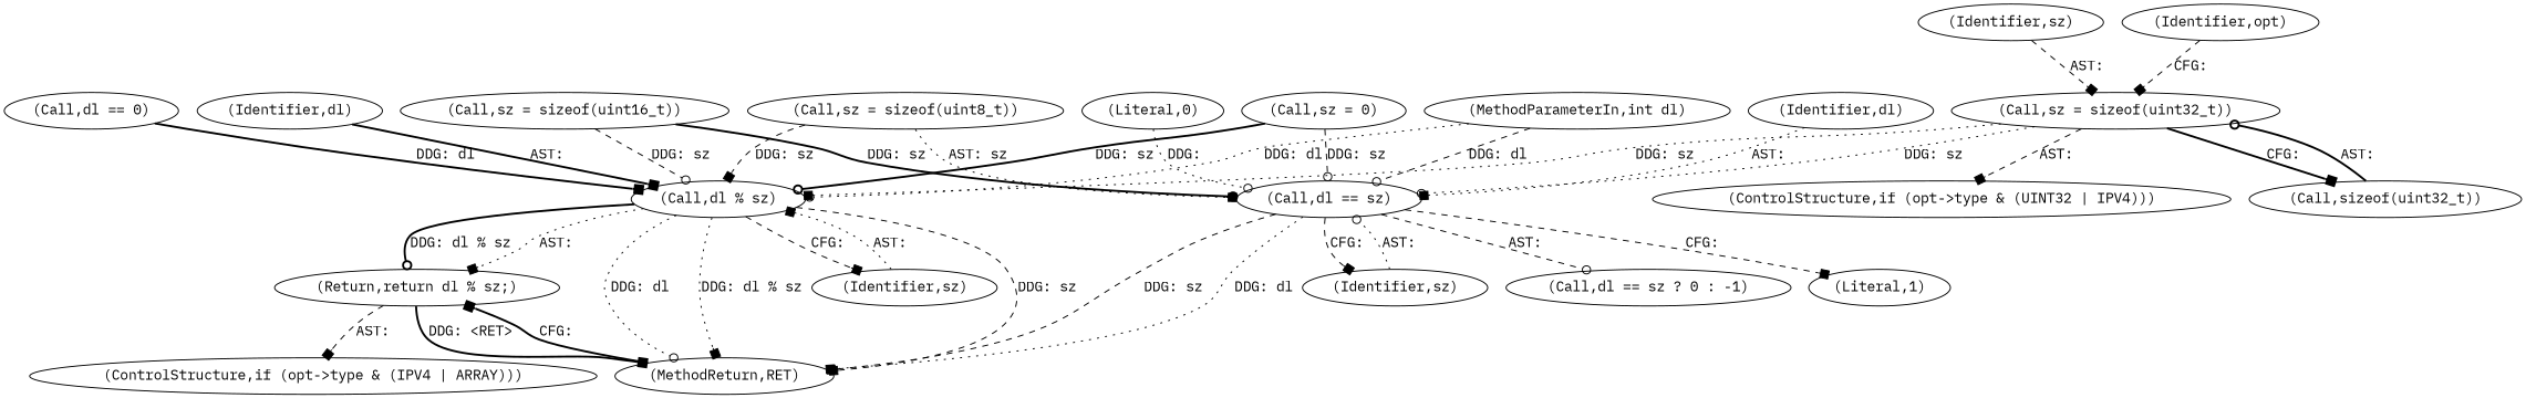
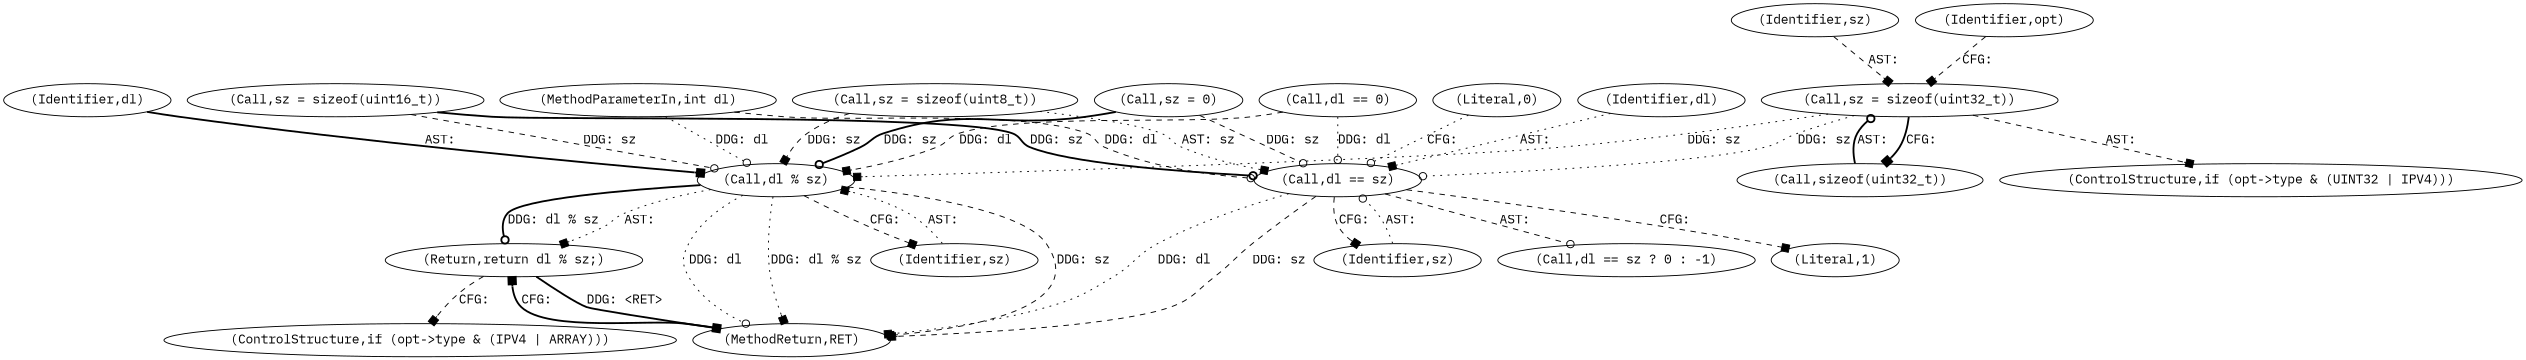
  digraph {
    fontname="IBM Plex Mono"
    node [fontname="IBM Plex Mono"]
    edge [arrowhead=box fontname="IBM Plex Mono" style=dashed]
    n1 [label="(Call,sz = sizeof(uint32_t))"]
    n2 [label="(Call,dl % sz)"]
    n3 [label="(Call,dl == sz)"]
    n4 [label="(ControlStructure,if (opt->type & (UINT32 | IPV4)))"]
    n5 [label="(Call,sizeof(uint32_t))"]
    n6 [label="(Return,return dl % sz;)"]
    n7 [label="(Identifier,sz)"]
    n8 [label="(MethodReturn,RET)"]
    n9 [label="(Identifier,sz)"]
    n10 [label="(Call,dl == sz ? 0 : -1)"]
    n11 [label="(Literal,1)"]
    n12 [label="(ControlStructure,if (opt->type & (IPV4 | ARRAY)))"]
    n13 [label="(Identifier,sz)"]
    n14 [label="(Literal,0)"]
    n15 [label="(Identifier,dl)"]
    n16 [label="(Identifier,opt)"]
    n17 [label="(Call,sz = sizeof(uint16_t))"]
    n18 [label="(Call,sz = 0)"]
    n19 [label="(Call,sz = sizeof(uint8_t))"]
    n20 [label="(MethodParameterIn,int dl)"]
    n21 [label="(Call,dl == 0)"]
    n22 [label="(Identifier,dl)"]
    n1 -> n2 [label="DDG: sz" style=dotted]
    n1 -> n3 [arrowhead=odot label="DDG: sz" style=dotted]
    n1 -> n4 [label="AST: "]
    n1 -> n5 [label="CFG: " style=bold]
    n2 -> n6 [label="AST: " style=dotted]
    n2 -> n6 [arrowhead=odot label="DDG: dl % sz" style=bold]
    n2 -> n7 [label="CFG: "]
    n2 -> n8 [arrowhead=odot label="DDG: dl" style=dotted]
    n2 -> n8 [label="DDG: dl % sz" style=dotted]
    n2 -> n8 [label="DDG: sz"]
    n3 -> n8 [label="DDG: sz"]
    n3 -> n8 [label="DDG: dl" style=dotted]
    n3 -> n9 [label="CFG: "]
    n3 -> n10 [arrowhead=odot label="AST: "]
    n3 -> n11 [label="CFG: "]
    n5 -> n1 [arrowhead=odot label="AST: " style=bold]
    n6 -> n8 [label="DDG: <RET>" style=bold]
-   n6 -> n12 [label="AST: "]
+   n6 -> n12 [label="CFG: "]
    n7 -> n2 [label="AST: " style=dotted]
    n8 -> n6 [label="CFG: " style=bold]
    n9 -> n3 [arrowhead=odot label="AST: " style=dotted]
    n13 -> n1 [label="AST: "]
-   n14 -> n3 [arrowhead=odot label="DDG: " style=dotted]
+   n14 -> n3 [arrowhead=odot label="CFG: " style=dotted]
    n15 -> n2 [label="AST: " style=bold]
    n16 -> n1 [label="CFG: "]
    n17 -> n2 [arrowhead=odot label="DDG: sz"]
    n17 -> n3 [arrowhead=odot label="DDG: sz" style=bold]
    n18 -> n2 [arrowhead=odot label="DDG: sz" style=bold]
    n18 -> n3 [arrowhead=odot label="DDG: sz"]
    n19 -> n2 [label="DDG: sz"]
    n19 -> n3 [label="AST: sz" style=dotted]
    n20 -> n2 [arrowhead=odot label="DDG: dl" style=dotted]
    n20 -> n3 [arrowhead=odot label="DDG: dl"]
-   n21 -> n2 [label="DDG: dl" style=bold]
+   n21 -> n2 [label="DDG: dl"]
+   n21 -> n3 [arrowhead=odot label="DDG: dl" style=dotted]
    n22 -> n3 [label="AST: " style=dotted]
  }
